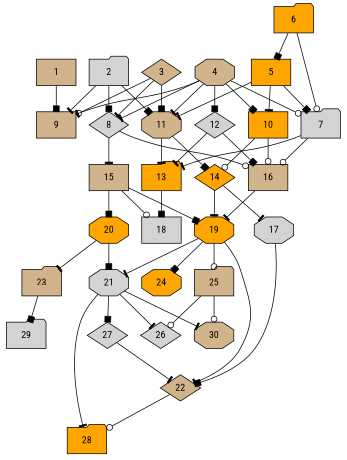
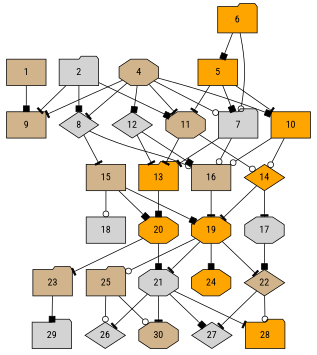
  digraph {
    fontname="Roboto Condensed"
    node [alpha=0.10 fillcolor=tan fontname="Roboto Condensed" shape=folder style=filled]
    edge [arrowhead=tee fontname="Roboto Condensed"]
    1 [alpha=0.09 expect_size=8428544 shape=box]
    9 [alpha=0.07 expect_size=49022976 shape=box]
    2 [alpha=0.16 expect_size=42405888 fillcolor=lightgrey]
    8 [alpha=0.08 expect_size=31579136 fillcolor=lightgrey shape=diamond]
    11 [alpha=0.03 expect_size=49288192 shape=octagon]
    16 [alpha=0.04 expect_size=16351232 shape=box]
    15 [expect_size=13489152 shape=box]
    13 [alpha=0.06 expect_size=14314496 fillcolor=orange]
    14 [alpha=0.11 expect_size=37197824 fillcolor=orange shape=diamond]
    19 [alpha=0.05 expect_size=18244608 fillcolor=orange shape=octagon]
    20 [alpha=0.06 expect_size=35825664 fillcolor=orange shape=octagon]
    18 [alpha=0.13 expect_size=45752320 fillcolor=lightgrey shape=box]
    17 [alpha=0.20 expect_size=49889280 fillcolor=lightgrey shape=octagon]
-   3 [expect_size=16728064 shape=diamond]
    4 [expect_size=22001664 shape=octagon]
    7 [alpha=0.18 expect_size=6263808 fillcolor=lightgrey]
    10 [alpha=0.19 expect_size=16955392 fillcolor=orange shape=box]
    12 [alpha=0.17 expect_size=22656000 fillcolor=lightgrey shape=diamond]
    5 [alpha=0.01 expect_size=44605440 fillcolor=orange shape=box]
    6 [alpha=0.14 expect_size=31778816 fillcolor=orange]
    21 [alpha=0.09 expect_size=33022976 fillcolor=lightgrey shape=octagon]
    23 [alpha=0.12 expect_size=33776640]
    22 [alpha=0.08 expect_size=40678400 shape=diamond]
    24 [alpha=0.02 expect_size=47455232 fillcolor=orange shape=octagon]
    25 [expect_size=27193344]
    27 [alpha=0.07 expect_size=13476864 fillcolor=lightgrey shape=diamond]
    28 [alpha=0.17 expect_size=12447744 fillcolor=orange]
    26 [alpha=0.08 expect_size=51854336 fillcolor=lightgrey shape=diamond]
    30 [alpha=0.20 expect_size=6756352 shape=octagon]
    29 [alpha=0.06 expect_size=42595328 fillcolor=lightgrey]
    1 -> 9 [arrowhead=box]
    2 -> 9
    2 -> 8 [arrowhead=box]
    2 -> 11 [arrowhead=box]
    8 -> 16 [arrowhead=odot]
    8 -> 15
    11 -> 13
-   11 -> 14 [arrowhead=box]
+   11 -> 14 [arrowhead=odot]
    16 -> 19
    15 -> 19 [arrowhead=box]
    15 -> 20 [arrowhead=box]
    15 -> 18 [arrowhead=odot]
-   13 -> 18 [arrowhead=box]
+   13 -> 20 [arrowhead=box]
    14 -> 19
    14 -> 17
    19 -> 21
    19 -> 22
    19 -> 24 [arrowhead=box]
    19 -> 25 [arrowhead=odot]
    20 -> 21 [arrowhead=box]
    20 -> 23
    17 -> 22 [arrowhead=box]
-   3 -> 9 [arrowhead=odot]
-   3 -> 8
-   3 -> 11 [arrowhead=box]
    4 -> 9
    4 -> 8
    4 -> 11
    4 -> 7 [arrowhead=odot]
    4 -> 10 [arrowhead=box]
    4 -> 12 [arrowhead=box]
    7 -> 16 [arrowhead=odot]
    7 -> 13
    10 -> 16 [arrowhead=odot]
    10 -> 14 [arrowhead=odot]
    12 -> 16 [arrowhead=box]
    12 -> 13
    5 -> 11
    5 -> 7 [arrowhead=box]
    5 -> 10
    6 -> 7 [arrowhead=odot]
    6 -> 5 [arrowhead=box]
    21 -> 27 [arrowhead=box]
    21 -> 28
    21 -> 26
    21 -> 30
    23 -> 29 [arrowhead=box]
-   27 -> 22
+   22 -> 27
    22 -> 28 [arrowhead=odot]
    25 -> 26 [arrowhead=odot]
    25 -> 30 [arrowhead=odot]
  }
